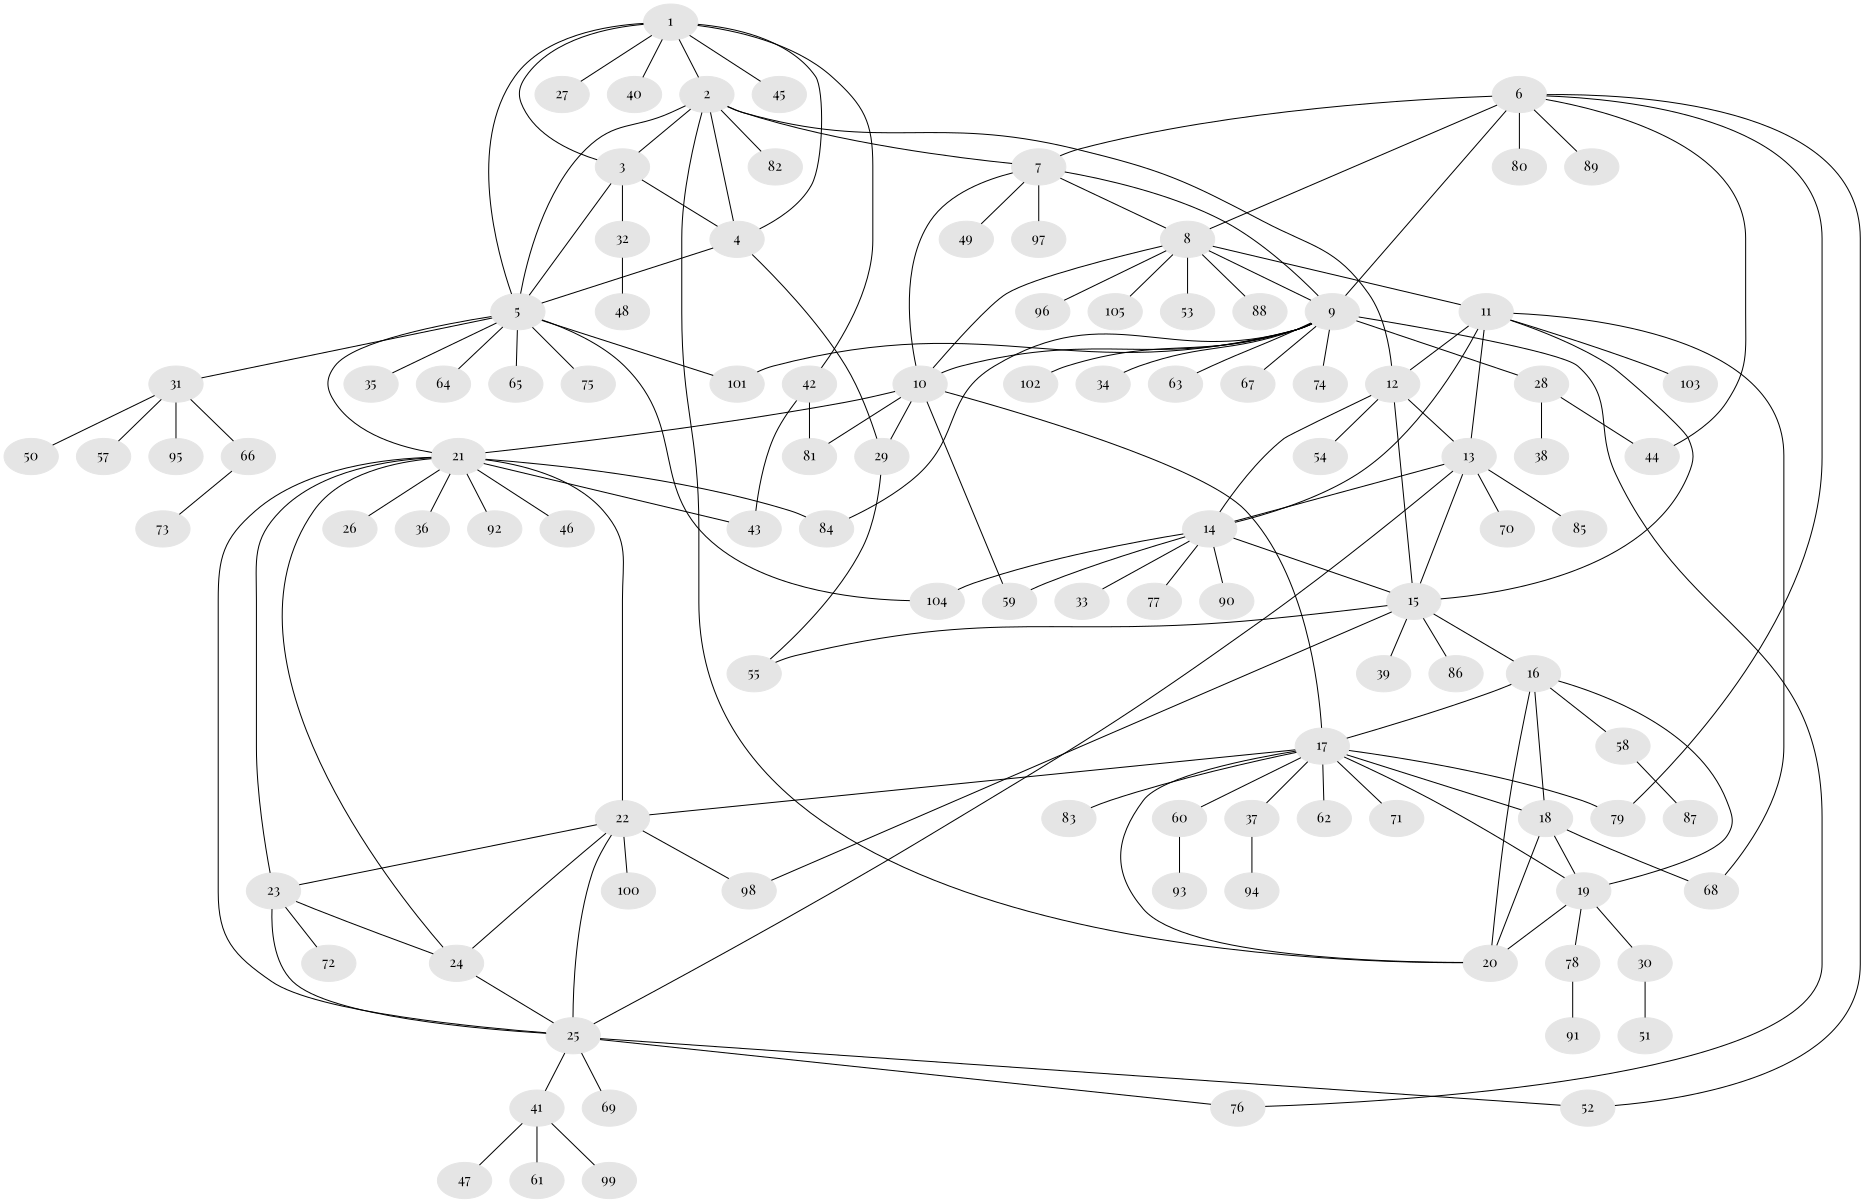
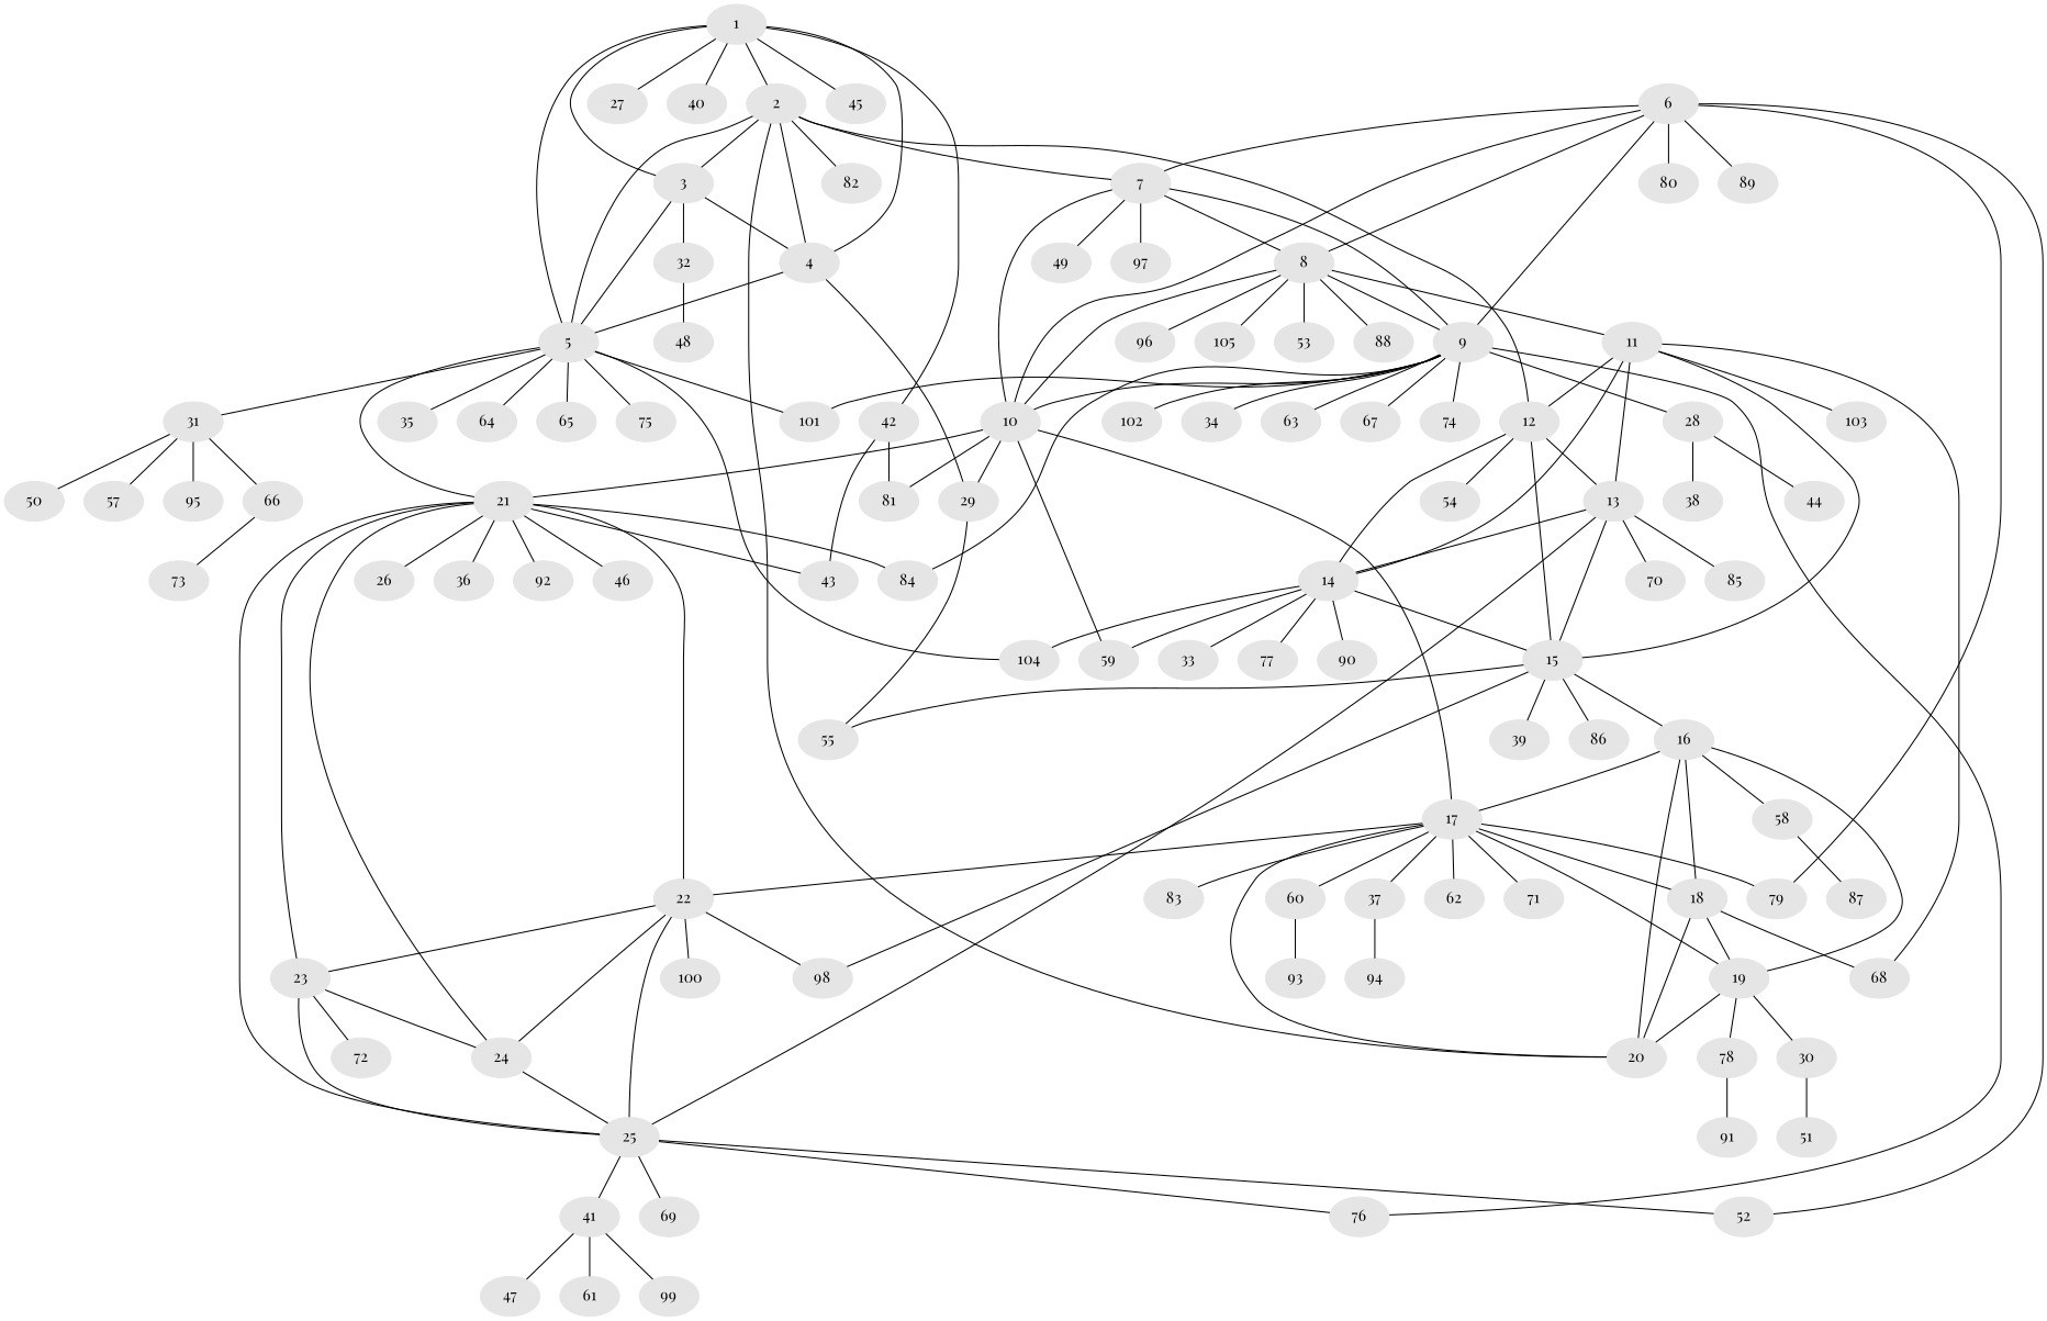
  graph {
    fontname="Playfair Display"
    node [color=gray90 fontname="Playfair Display" style=filled]
    edge [fontname="Playfair Display"]
    1
    2
    3
    4
    5
    27
    40
    42
    45
    7
    12
    20
    82
    32
    29
    21
    31
    35
    64
    65
    75
    101
    104
    81
    43
    8
    9
    10
    49
    97
    13
    14
    15
    54
    48
    55
    84
    25
    22
    46
    23
    24
    26
    36
    92
    50
    57
    66
    95
    6
    52
    79
    80
    89
    11
    53
    88
    96
    105
    28
    34
    63
    67
    74
    76
    102
    17
    59
    68
    103
    38
    44
    18
    19
    37
    60
    62
    71
    83
    70
    85
    33
    77
    90
    16
    39
    86
    98
    41
    69
    58
    30
    78
    87
    100
    94
    93
    51
    91
    72
    47
    61
    99
    73
    1 -- 2
    1 -- 3
    1 -- 4
    1 -- 5
    1 -- 27
    1 -- 40
    1 -- 42
    1 -- 45
    2 -- 3
    2 -- 4
    2 -- 5
    2 -- 7
    2 -- 12
    2 -- 20
    2 -- 82
    3 -- 4
    3 -- 5
    3 -- 32
    4 -- 5
    4 -- 29
    5 -- 21
    5 -- 31
    5 -- 35
    5 -- 64
    5 -- 65
    5 -- 75
    5 -- 101
    5 -- 104
    42 -- 81
    42 -- 43
    7 -- 8
    7 -- 9
    7 -- 10
    7 -- 49
    7 -- 97
    12 -- 13
    12 -- 14
    12 -- 15
    12 -- 54
    32 -- 48
    29 -- 55
    21 -- 43
    21 -- 84
    21 -- 25
    21 -- 22
    21 -- 46
    21 -- 23
    21 -- 24
    21 -- 26
    21 -- 36
    21 -- 92
    31 -- 50
    31 -- 57
    31 -- 66
    31 -- 95
    8 -- 9
    8 -- 10
    8 -- 11
    8 -- 53
    8 -- 88
    8 -- 96
    8 -- 105
    9 -- 101
    9 -- 10
    9 -- 84
    9 -- 28
    9 -- 34
    9 -- 63
    9 -- 67
    9 -- 74
    9 -- 76
    9 -- 102
    10 -- 29
    10 -- 21
    10 -- 81
    10 -- 17
    10 -- 59
    13 -- 14
    13 -- 15
    13 -- 25
    13 -- 70
    13 -- 85
    14 -- 104
    14 -- 15
    14 -- 59
    14 -- 33
    14 -- 77
    14 -- 90
    15 -- 55
    15 -- 16
    15 -- 39
    15 -- 86
    15 -- 98
    25 -- 52
    25 -- 76
    25 -- 41
    25 -- 69
    22 -- 25
    22 -- 23
    22 -- 24
    22 -- 98
    22 -- 100
    23 -- 25
    23 -- 24
    23 -- 72
    24 -- 25
    66 -- 73
    6 -- 7
    6 -- 8
    6 -- 9
-   6 -- 44
+   6 -- 10
    6 -- 52
    6 -- 79
    6 -- 80
    6 -- 89
    11 -- 12
    11 -- 13
    11 -- 14
    11 -- 15
    11 -- 68
    11 -- 103
    28 -- 38
    28 -- 44
    17 -- 20
    17 -- 22
    17 -- 79
    17 -- 18
    17 -- 19
    17 -- 37
    17 -- 60
    17 -- 62
    17 -- 71
    17 -- 83
    18 -- 20
    18 -- 68
    18 -- 19
    19 -- 20
    19 -- 30
    19 -- 78
    37 -- 94
    60 -- 93
    16 -- 20
    16 -- 17
    16 -- 18
    16 -- 19
    16 -- 58
    41 -- 47
    41 -- 61
    41 -- 99
    58 -- 87
    30 -- 51
    78 -- 91
  }
